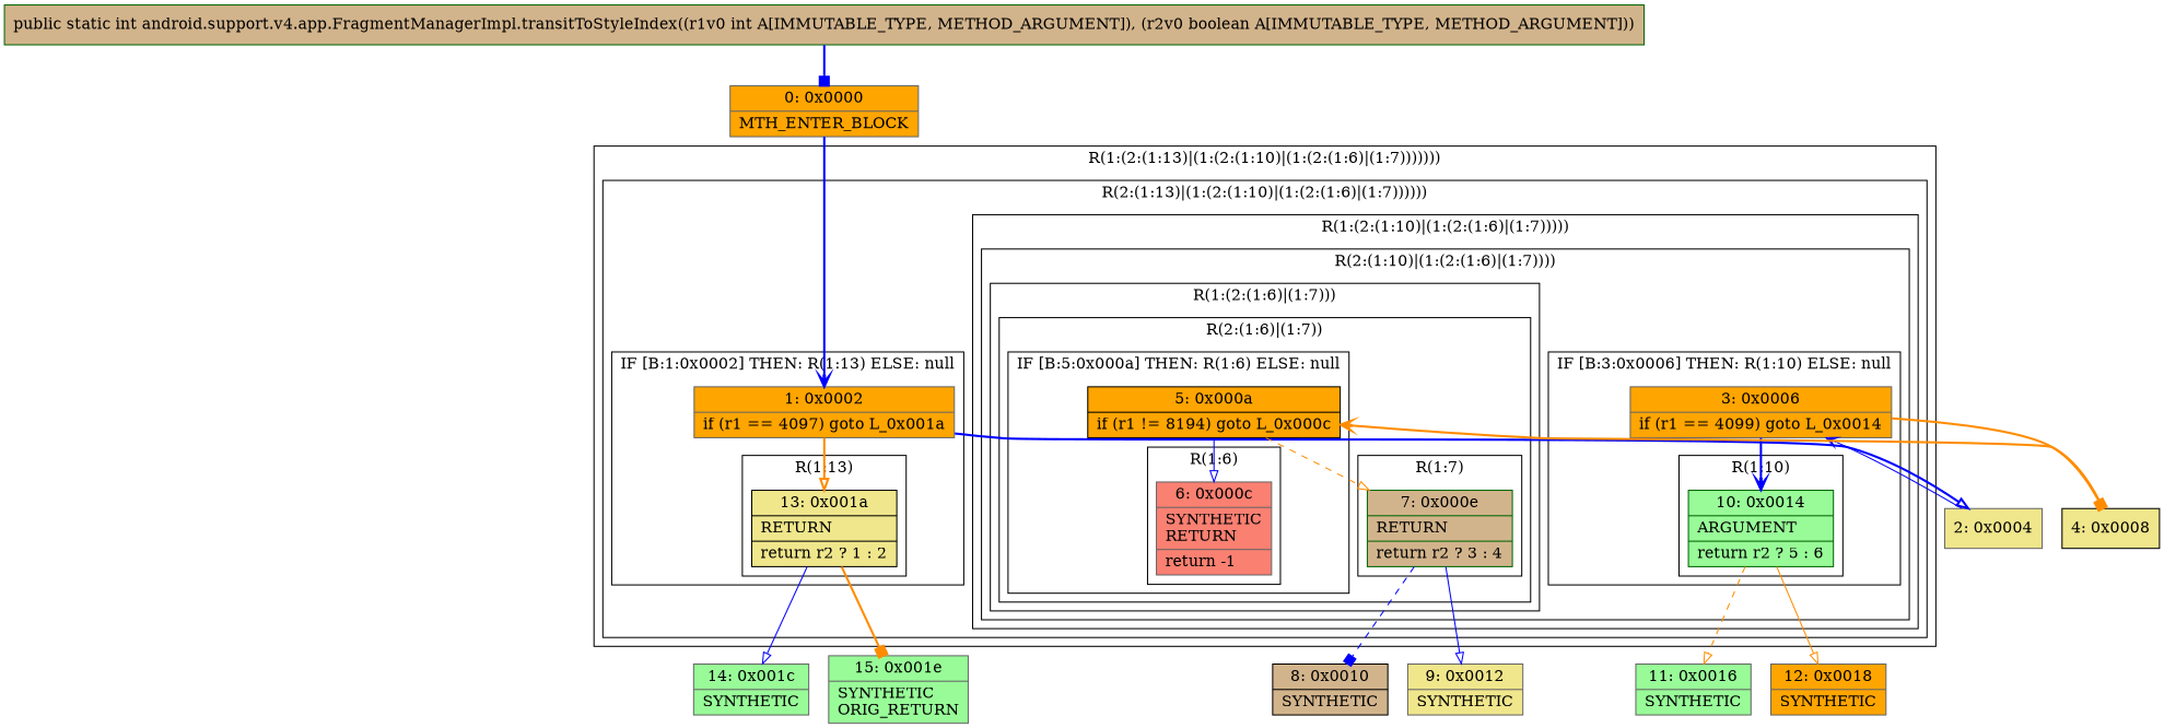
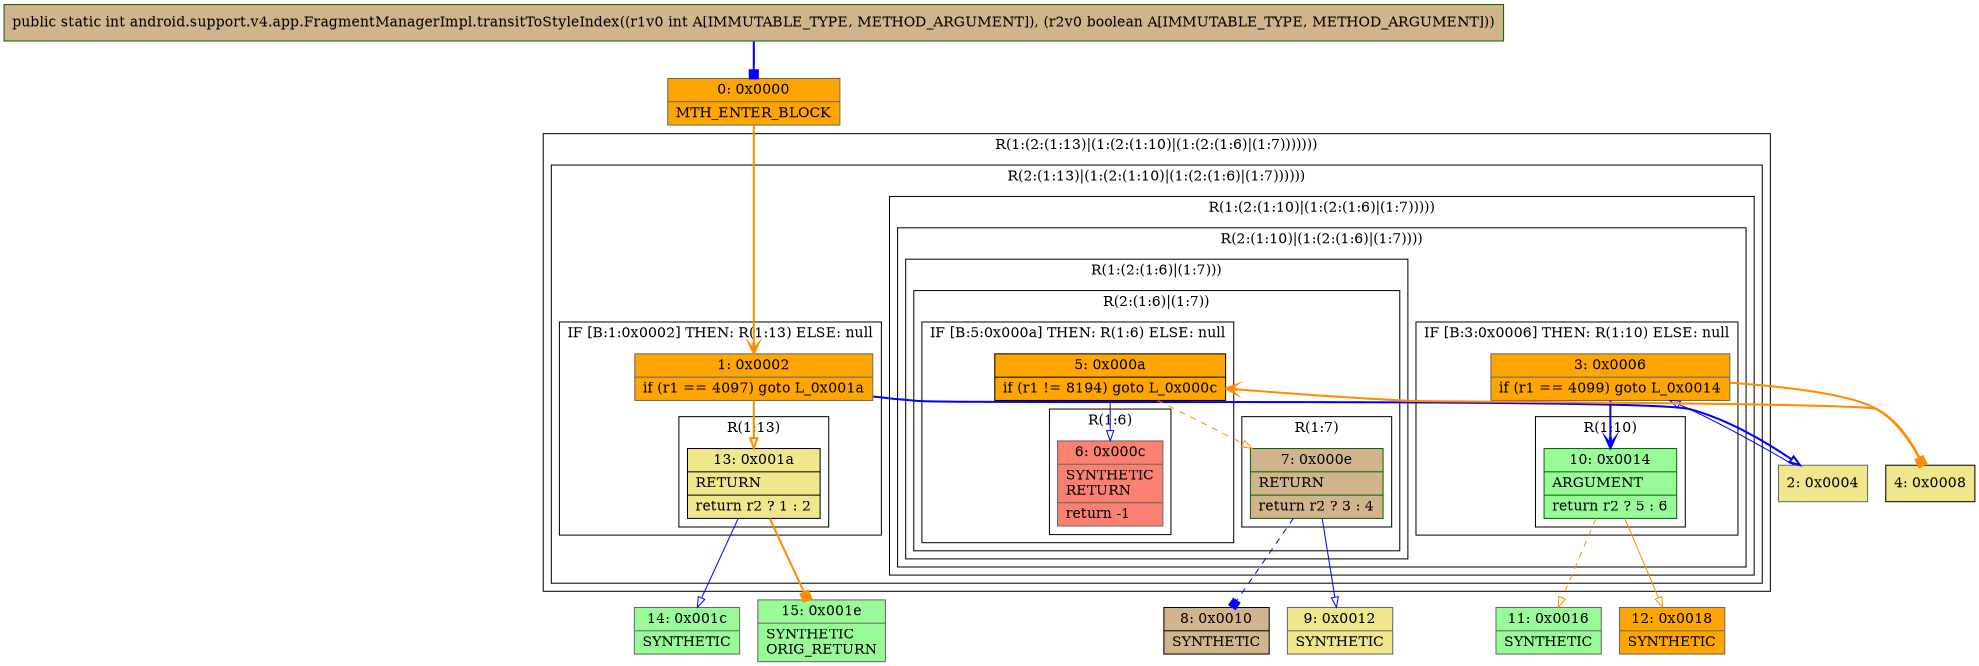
  digraph {
    node [color=gray40 fillcolor=orange shape=record style=filled]
    edge [arrowhead=onormal color=blue style=bold]
    n1 [color=black fillcolor=khaki label="{13\:\ 0x001a|RETURN\l|return r2 ? 1 : 2\l}"]
    n2 [label="{1\:\ 0x0002|if (r1 == 4097) goto L_0x001a\l}"]
    n3 [color=darkgreen fillcolor=palegreen label="{10\:\ 0x0014|ARGUMENT\l|return r2 ? 5 : 6\l}"]
    n4 [label="{3\:\ 0x0006|if (r1 == 4099) goto L_0x0014\l}"]
    n5 [fillcolor=salmon label="{6\:\ 0x000c|SYNTHETIC\lRETURN\l|return \-1\l}"]
    n6 [color=black label="{5\:\ 0x000a|if (r1 != 8194) goto L_0x000c\l}"]
    n7 [color=darkgreen fillcolor=tan label="{7\:\ 0x000e|RETURN\l|return r2 ? 3 : 4\l}"]
    n8 [fillcolor=palegreen label="{14\:\ 0x001c|SYNTHETIC\l}"]
    n9 [fillcolor=palegreen label="{15\:\ 0x001e|SYNTHETIC\lORIG_RETURN\l}"]
    n10 [fillcolor=khaki label="{2\:\ 0x0004}"]
    n11 [fillcolor=palegreen label="{11\:\ 0x0016|SYNTHETIC\l}"]
    n12 [label="{12\:\ 0x0018|SYNTHETIC\l}"]
    n13 [color=black fillcolor=khaki label="{4\:\ 0x0008}"]
    n14 [color=black fillcolor=tan label="{8\:\ 0x0010|SYNTHETIC\l}"]
    n15 [fillcolor=khaki label="{9\:\ 0x0012|SYNTHETIC\l}"]
    n16 [label="{0\:\ 0x0000|MTH_ENTER_BLOCK\l}"]
    n17 [color=darkgreen fillcolor=tan label="{public static int android.support.v4.app.FragmentManagerImpl.transitToStyleIndex((r1v0 int A[IMMUTABLE_TYPE, METHOD_ARGUMENT]), (r2v0 boolean A[IMMUTABLE_TYPE, METHOD_ARGUMENT])) }"]
    subgraph cluster_1 {
      label="R(1:(2:(1:13)|(1:(2:(1:10)|(1:(2:(1:6)|(1:7)))))))"
      subgraph cluster_2 {
        label="R(2:(1:13)|(1:(2:(1:10)|(1:(2:(1:6)|(1:7))))))"
        subgraph cluster_3 {
          label="IF [B:1:0x0002] THEN: R(1:13) ELSE: null"
          n2
          subgraph cluster_4 {
            label="R(1:13)"
            n1
          }
        }
        subgraph cluster_5 {
          label="R(1:(2:(1:10)|(1:(2:(1:6)|(1:7)))))"
          subgraph cluster_6 {
            label="R(2:(1:10)|(1:(2:(1:6)|(1:7))))"
            subgraph cluster_7 {
              label="IF [B:3:0x0006] THEN: R(1:10) ELSE: null"
              n4
              subgraph cluster_8 {
                label="R(1:10)"
                n3
              }
            }
            subgraph cluster_9 {
              label="R(1:(2:(1:6)|(1:7)))"
              subgraph cluster_10 {
                label="R(2:(1:6)|(1:7))"
                subgraph cluster_11 {
                  label="IF [B:5:0x000a] THEN: R(1:6) ELSE: null"
                  n6
                  subgraph cluster_12 {
                    label="R(1:6)"
                    n5
                  }
                }
                subgraph cluster_13 {
                  label="R(1:7)"
                  n7
                }
              }
            }
          }
        }
      }
    }
    n1 -> n8 [style=solid]
    n1 -> n9 [arrowhead=box color=darkorange]
    n2 -> n1 [color=darkorange]
    n2 -> n10
    n3 -> n11 [color=darkorange style=dashed]
    n3 -> n12 [color=darkorange style=solid]
    n4 -> n3 [arrowhead=vee]
    n4 -> n13 [arrowhead=box color=darkorange]
    n6 -> n5 [style=solid]
    n6 -> n7 [color=darkorange style=dashed]
    n7 -> n14 [arrowhead=box style=dashed]
    n7 -> n15 [style=solid]
-   n10 -> n4 [arrowhead=vee style=solid]
+   n10 -> n4 [style=solid]
    n13 -> n6 [arrowhead=vee color=darkorange]
-   n16 -> n2 [arrowhead=vee]
+   n16 -> n2 [arrowhead=vee color=darkorange]
    n17 -> n16 [arrowhead=box]
  }
